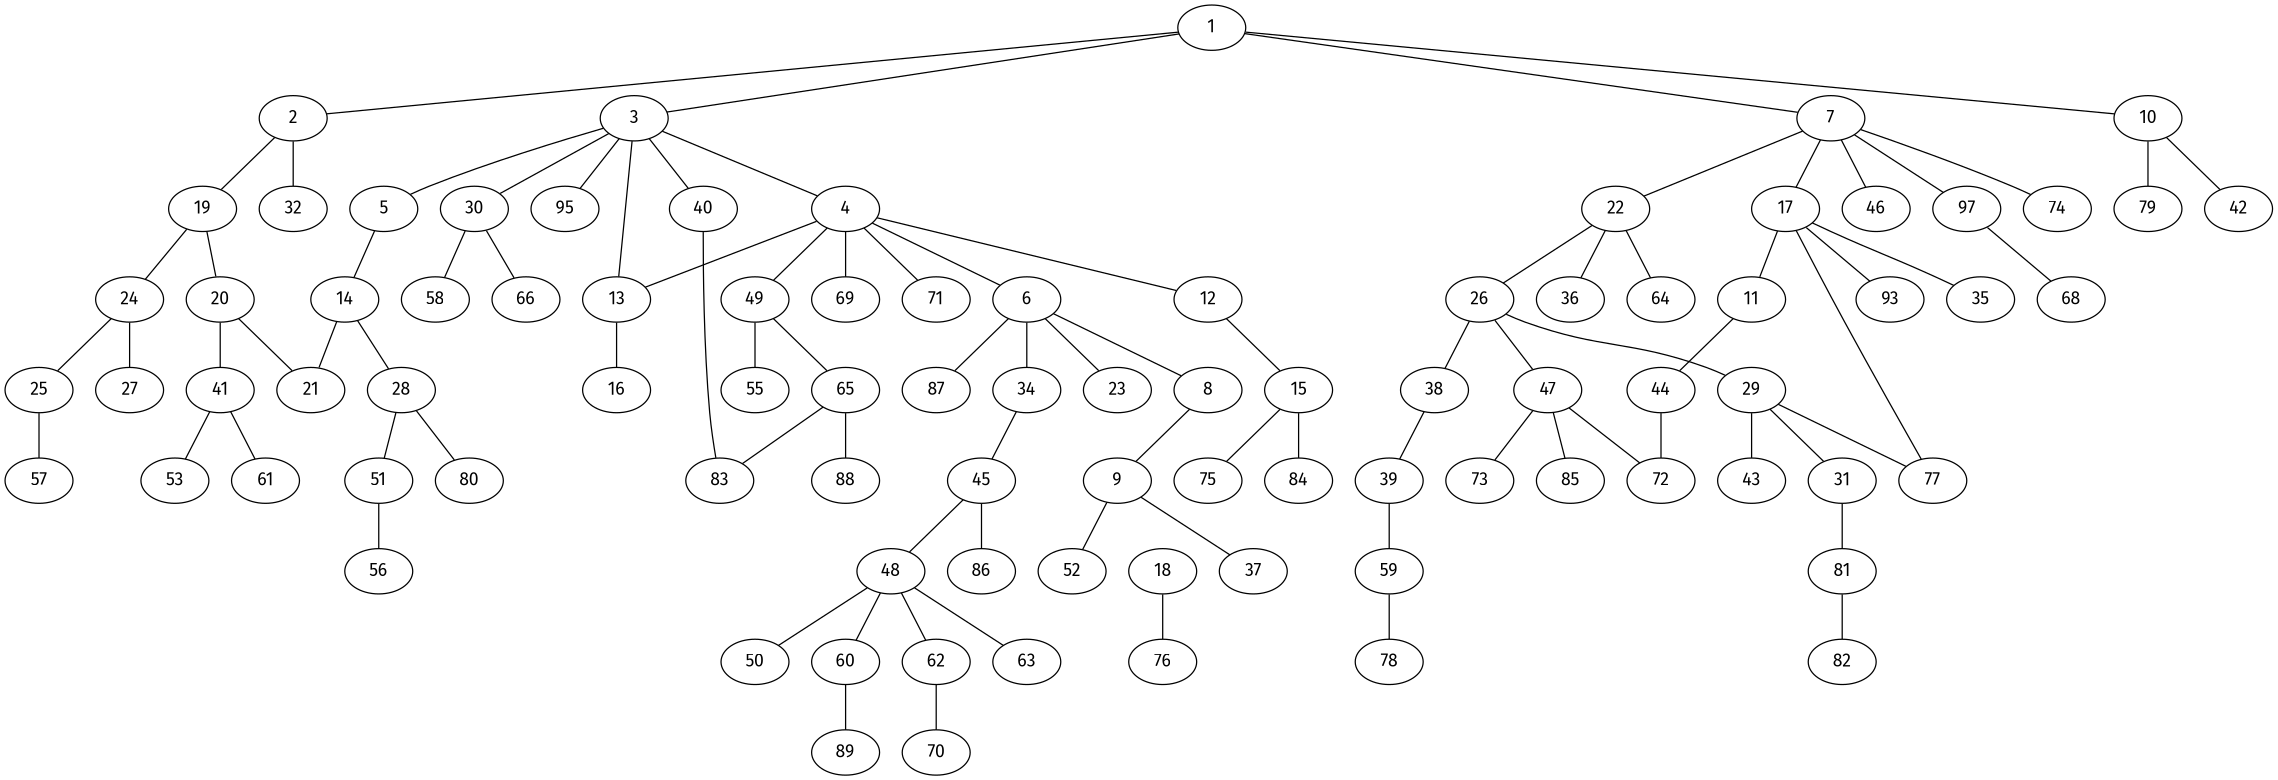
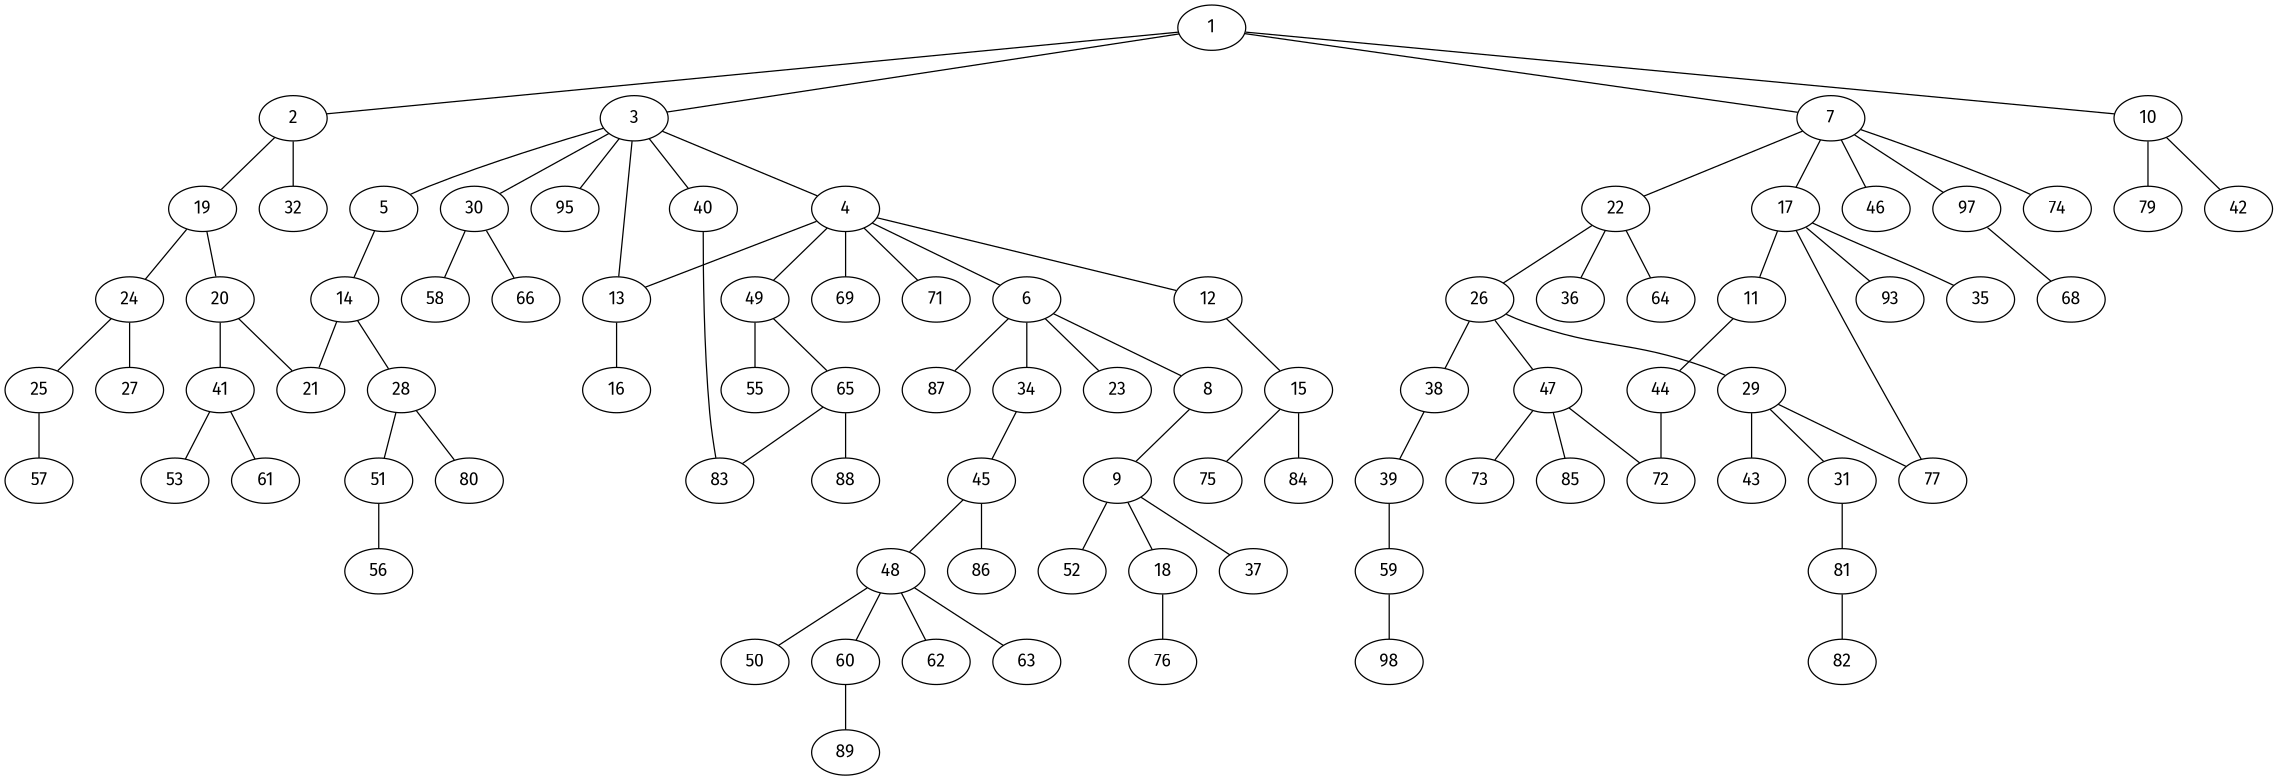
  graph {
    fontname="Fira Sans"
    node [fontname="Fira Sans"]
    edge [fontname="Fira Sans"]
    1
    2
    3
    7
    10
    19
    32
    4
    5
    13
    30
    40
    n13 [label=95]
    17
    22
    46
    n17 [label=97]
    74
    42
    79
    20
    24
    6
    12
    49
    69
    71
    14
    16
    58
    66
    83
    11
    44
    n35 [label=93]
    35
    77
    26
    36
    64
    68
    21
    41
    25
    27
    8
    23
    34
    87
    15
    55
    65
    28
    9
    45
    75
    84
    88
    51
    80
    18
    37
    52
    48
    86
    72
    29
    38
    47
    76
    56
    53
    61
    57
    31
    43
    39
    73
    85
    81
    59
    82
    50
    60
    62
    63
-   78
+   78 [label=98]
    89
-   70
    1 -- 2
    1 -- 3
    1 -- 7
    1 -- 10
    2 -- 19
    2 -- 32
    3 -- 4
    3 -- 5
    3 -- 13
    3 -- 30
    3 -- 40
    3 -- n13
    7 -- 17
    7 -- 22
    7 -- 46
    7 -- n17
    7 -- 74
    10 -- 42
    10 -- 79
    19 -- 20
    19 -- 24
    4 -- 13
    4 -- 6
    4 -- 12
    4 -- 49
    4 -- 69
    4 -- 71
    5 -- 14
    13 -- 16
    30 -- 58
    30 -- 66
    40 -- 83
    17 -- 11
    17 -- n35
    17 -- 35
    17 -- 77
    22 -- 26
    22 -- 36
    22 -- 64
    n17 -- 68
    20 -- 21
    20 -- 41
    24 -- 25
    24 -- 27
    6 -- 8
    6 -- 23
    6 -- 34
    6 -- 87
    12 -- 15
    49 -- 55
    49 -- 65
    14 -- 21
    14 -- 28
    11 -- 44
    44 -- 72
    26 -- 29
    26 -- 38
    26 -- 47
    41 -- 53
    41 -- 61
    25 -- 57
    8 -- 9
    34 -- 45
    15 -- 75
    15 -- 84
    65 -- 83
    65 -- 88
    28 -- 51
    28 -- 80
+   9 -- 18
    9 -- 37
    9 -- 52
    45 -- 48
    45 -- 86
    51 -- 56
    18 -- 76
    48 -- 50
    48 -- 60
    48 -- 62
    48 -- 63
    29 -- 77
    29 -- 31
    29 -- 43
    38 -- 39
    47 -- 72
    47 -- 73
    47 -- 85
    31 -- 81
    39 -- 59
    81 -- 82
    59 -- 78
    60 -- 89
-   62 -- 70
  }
